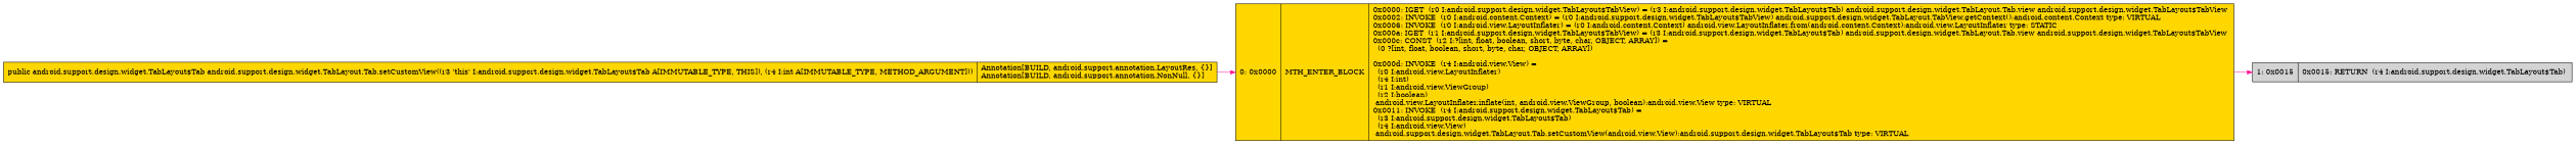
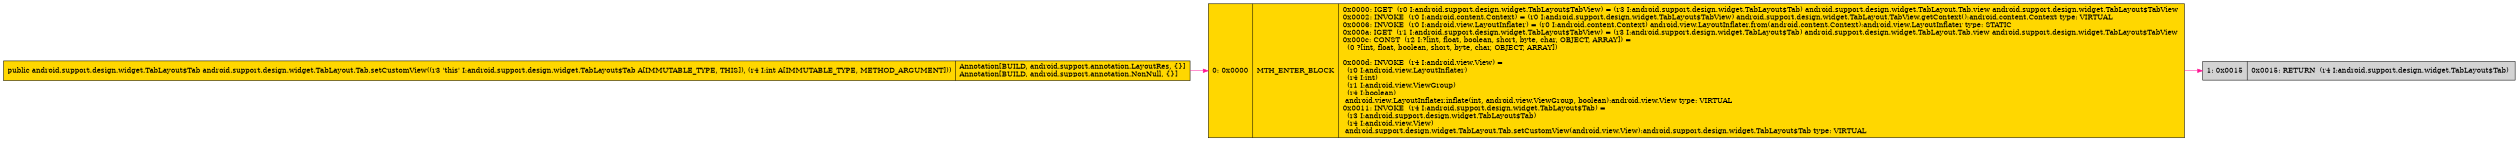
  digraph {
    rankdir=LR
    node [shape=record style=filled fillcolor=gold]
    edge [color=deeppink arrowhead=normal]
-   n1 [label="{0\:\ 0x0000|MTH_ENTER_BLOCK\l|0x0000: IGET  (r0 I:android.support.design.widget.TabLayout$TabView) = (r3 I:android.support.design.widget.TabLayout$Tab) android.support.design.widget.TabLayout.Tab.view android.support.design.widget.TabLayout$TabView \l0x0002: INVOKE  (r0 I:android.content.Context) = (r0 I:android.support.design.widget.TabLayout$TabView) android.support.design.widget.TabLayout.TabView.getContext():android.content.Context type: VIRTUAL \l0x0006: INVOKE  (r0 I:android.view.LayoutInflater) = (r0 I:android.content.Context) android.view.LayoutInflater.from(android.content.Context):android.view.LayoutInflater type: STATIC \l0x000a: IGET  (r1 I:android.support.design.widget.TabLayout$TabView) = (r3 I:android.support.design.widget.TabLayout$Tab) android.support.design.widget.TabLayout.Tab.view android.support.design.widget.TabLayout$TabView \l0x000c: CONST  (r2 I:?[int, float, boolean, short, byte, char, OBJECT, ARRAY]) = \l  (0 ?[int, float, boolean, short, byte, char, OBJECT, ARRAY])\l \l0x000d: INVOKE  (r4 I:android.view.View) = \l  (r0 I:android.view.LayoutInflater)\l  (r4 I:int)\l  (r1 I:android.view.ViewGroup)\l  (r2 I:boolean)\l android.view.LayoutInflater.inflate(int, android.view.ViewGroup, boolean):android.view.View type: VIRTUAL \l0x0011: INVOKE  (r4 I:android.support.design.widget.TabLayout$Tab) = \l  (r3 I:android.support.design.widget.TabLayout$Tab)\l  (r4 I:android.view.View)\l android.support.design.widget.TabLayout.Tab.setCustomView(android.view.View):android.support.design.widget.TabLayout$Tab type: VIRTUAL \l}"]
+   n1 [label="{0\:\ 0x0000|MTH_ENTER_BLOCK\l|0x0000: IGET  (r0 I:android.support.design.widget.TabLayout$TabView) = (r3 I:android.support.design.widget.TabLayout$Tab) android.support.design.widget.TabLayout.Tab.view android.support.design.widget.TabLayout$TabView \l0x0002: INVOKE  (r0 I:android.content.Context) = (r0 I:android.support.design.widget.TabLayout$TabView) android.support.design.widget.TabLayout.TabView.getContext():android.content.Context type: VIRTUAL \l0x0006: INVOKE  (r0 I:android.view.LayoutInflater) = (r0 I:android.content.Context) android.view.LayoutInflater.from(android.content.Context):android.view.LayoutInflater type: STATIC \l0x000a: IGET  (r1 I:android.support.design.widget.TabLayout$TabView) = (r3 I:android.support.design.widget.TabLayout$Tab) android.support.design.widget.TabLayout.Tab.view android.support.design.widget.TabLayout$TabView \l0x000c: CONST  (r2 I:?[int, float, boolean, short, byte, char, OBJECT, ARRAY]) = \l  (0 ?[int, float, boolean, short, byte, char, OBJECT, ARRAY])\l \l0x000d: INVOKE  (r4 I:android.view.View) = \l  (r0 I:android.view.LayoutInflater)\l  (r4 I:int)\l  (r1 I:android.view.ViewGroup)\l  (r4 I:boolean)\l android.view.LayoutInflater.inflate(int, android.view.ViewGroup, boolean):android.view.View type: VIRTUAL \l0x0011: INVOKE  (r4 I:android.support.design.widget.TabLayout$Tab) = \l  (r3 I:android.support.design.widget.TabLayout$Tab)\l  (r4 I:android.view.View)\l android.support.design.widget.TabLayout.Tab.setCustomView(android.view.View):android.support.design.widget.TabLayout$Tab type: VIRTUAL \l}"]
    n2 [label="{1\:\ 0x0015|0x0015: RETURN  (r4 I:android.support.design.widget.TabLayout$Tab) \l}" fillcolor=lightgrey]
    n3 [label="{public android.support.design.widget.TabLayout$Tab android.support.design.widget.TabLayout.Tab.setCustomView((r3 'this' I:android.support.design.widget.TabLayout$Tab A[IMMUTABLE_TYPE, THIS]), (r4 I:int A[IMMUTABLE_TYPE, METHOD_ARGUMENT]))  | Annotation[BUILD, android.support.annotation.LayoutRes, \{\}]\lAnnotation[BUILD, android.support.annotation.NonNull, \{\}]\l}"]
    n1 -> n2
    n3 -> n1
  }
